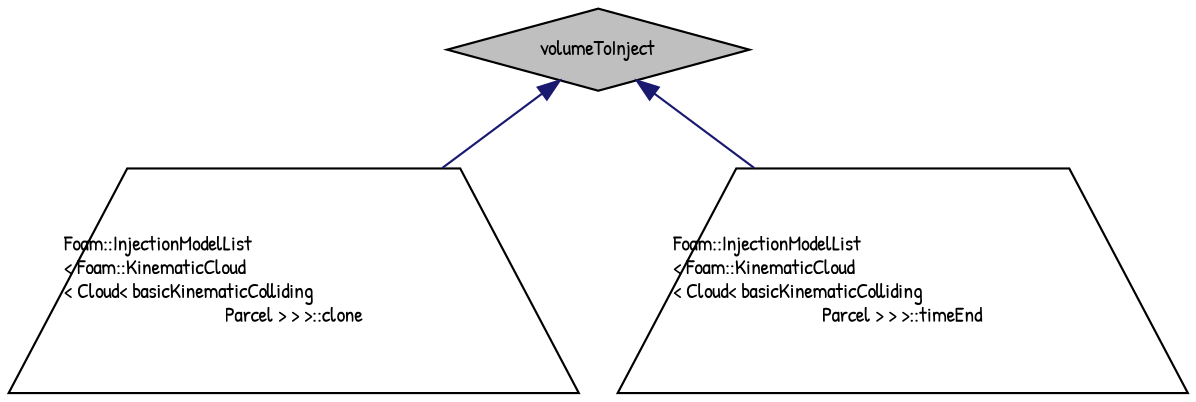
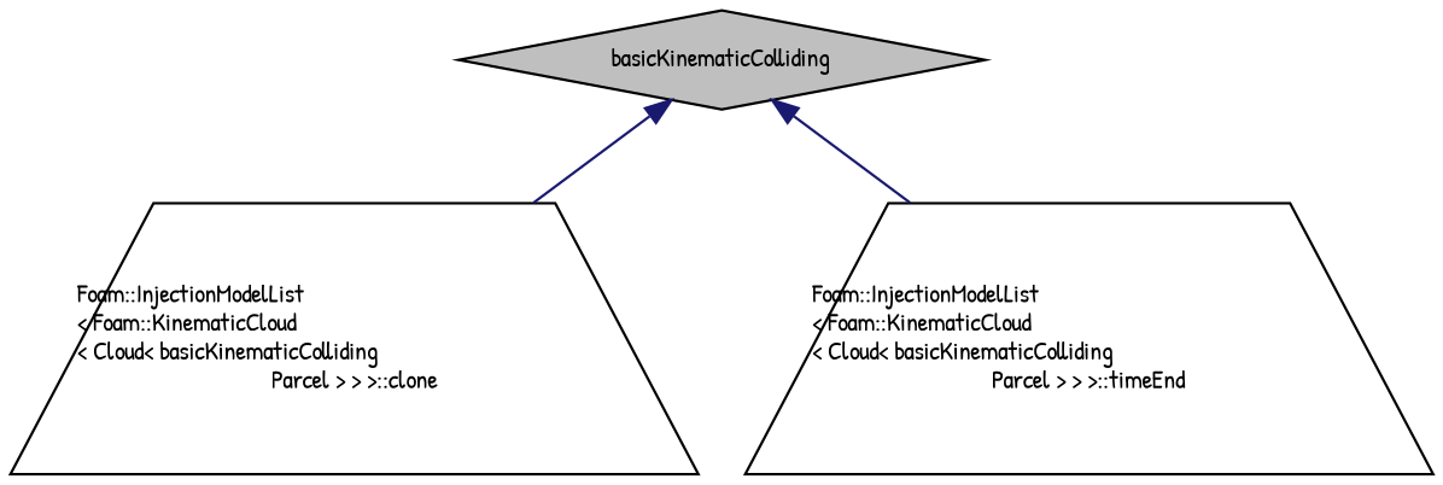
  digraph {
    rankdir=TB
    fontname="Patrick Hand"
    node [color=black fontname="Patrick Hand" fontsize=10 shape=trapezium]
    edge [color=midnightblue dir=back fontname="Patrick Hand" fontsize=10 labelfontname=Helvetica labelfontsize=10 style=solid]
-   n1 [fillcolor=grey75 fontcolor=black height=0.2 label=volumeToInject shape=diamond style=filled width=0.4]
+   n1 [fillcolor=grey75 fontcolor=black height=0.2 label=basicKinematicColliding shape=diamond style=filled width=0.4]
    n2 [height=0.2 label="Foam::InjectionModelList\l\< Foam::KinematicCloud\l\< Cloud\< basicKinematicColliding\lParcel \> \> \>::clone" width=0.4]
    n3 [height=0.2 label="Foam::InjectionModelList\l\< Foam::KinematicCloud\l\< Cloud\< basicKinematicColliding\lParcel \> \> \>::timeEnd" width=0.4]
    n1 -> n2
    n1 -> n3
  }
